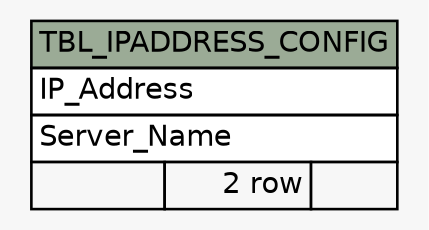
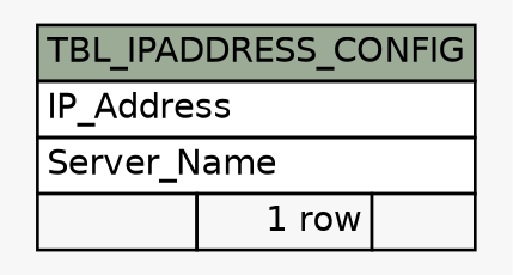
  digraph {
    bgcolor="#f7f7f7"
    fontname=Helvetica
    fontsize=11
    nodesep=0.18
    rankdir=TB
    ranksep=0.46
-   n1 [fontname=Helvetica fontsize=11 label=<     <TABLE BORDER="0" CELLBORDER="1" CELLSPACING="0" BGCOLOR="#ffffff">       <TR><TD COLSPAN="3" BGCOLOR="#9bab96" ALIGN="CENTER">TBL_IPADDRESS_CONFIG</TD></TR>       <TR><TD PORT="IP_Address" COLSPAN="3" ALIGN="LEFT">IP_Address</TD></TR>       <TR><TD PORT="Server_Name" COLSPAN="3" ALIGN="LEFT">Server_Name</TD></TR>       <TR><TD ALIGN="LEFT" BGCOLOR="#f7f7f7">  </TD><TD ALIGN="RIGHT" BGCOLOR="#f7f7f7">2 row</TD><TD ALIGN="RIGHT" BGCOLOR="#f7f7f7">  </TD></TR>     </TABLE>> shape=plaintext]
+   n1 [fontname=Helvetica fontsize=11 label=<     <TABLE BORDER="0" CELLBORDER="1" CELLSPACING="0" BGCOLOR="#ffffff">       <TR><TD COLSPAN="3" BGCOLOR="#9bab96" ALIGN="CENTER">TBL_IPADDRESS_CONFIG</TD></TR>       <TR><TD PORT="IP_Address" COLSPAN="3" ALIGN="LEFT">IP_Address</TD></TR>       <TR><TD PORT="Server_Name" COLSPAN="3" ALIGN="LEFT">Server_Name</TD></TR>       <TR><TD ALIGN="LEFT" BGCOLOR="#f7f7f7">  </TD><TD ALIGN="RIGHT" BGCOLOR="#f7f7f7">1 row</TD><TD ALIGN="RIGHT" BGCOLOR="#f7f7f7">  </TD></TR>     </TABLE>> shape=plaintext]
  }
